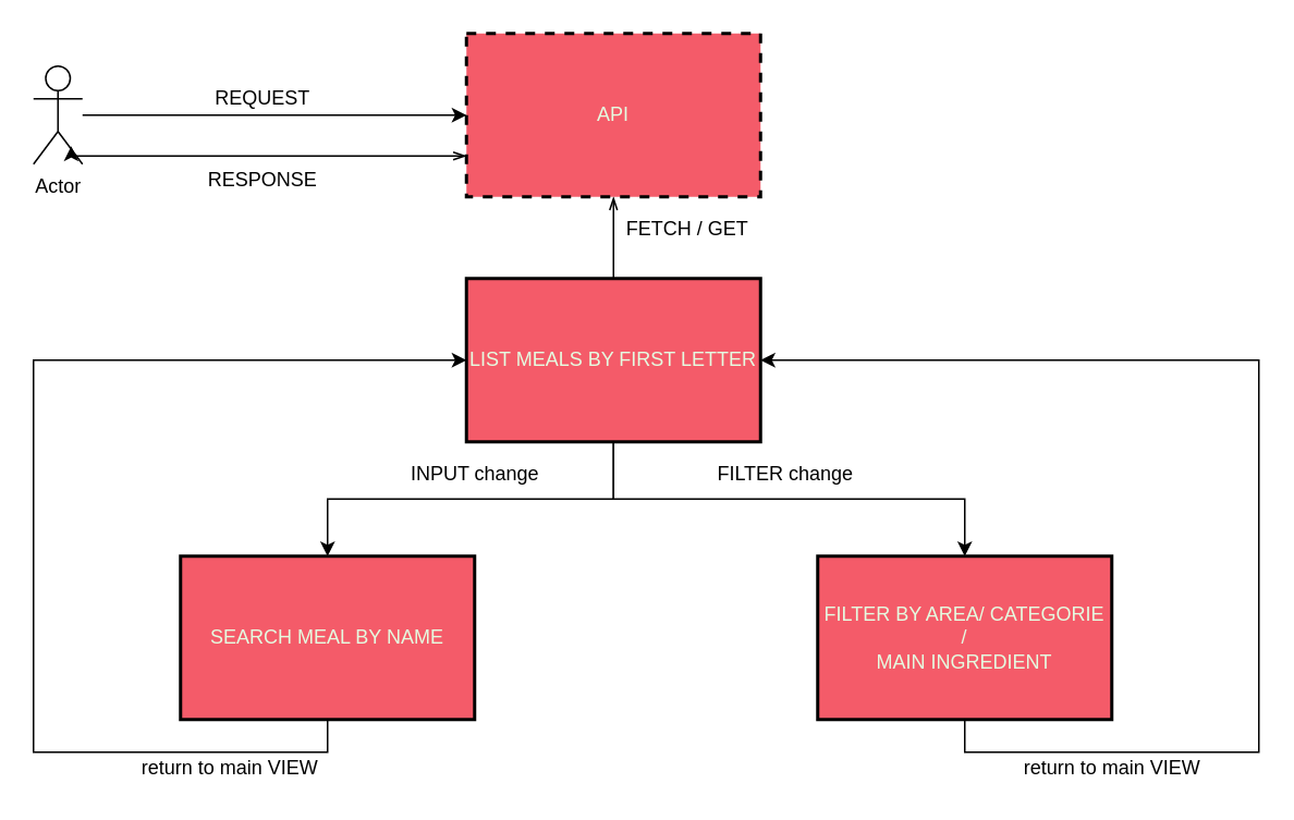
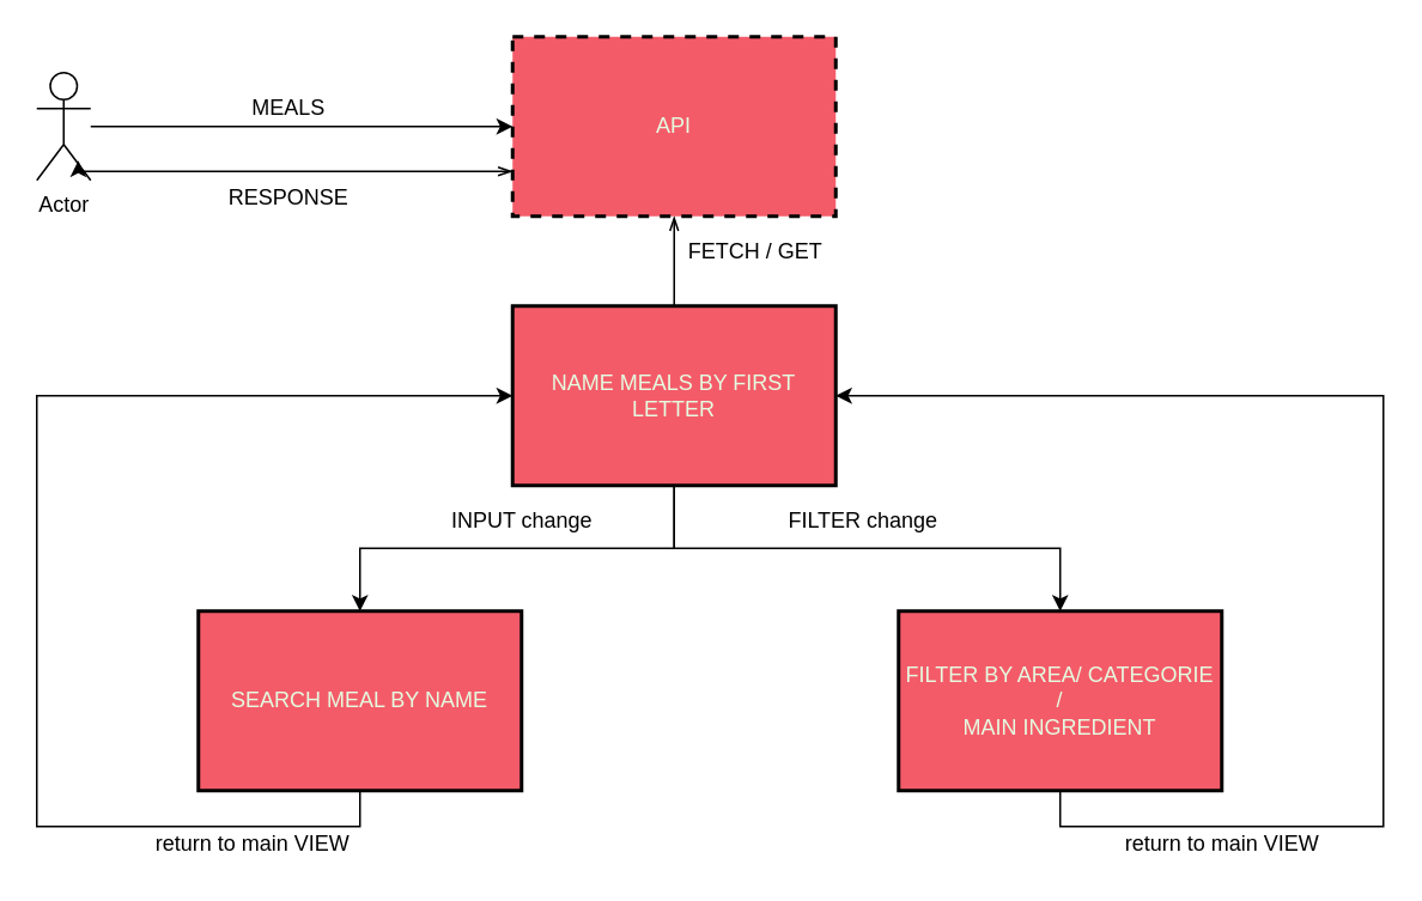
  <mxCell id="0" />
  <mxCell id="1" parent="0" />
  <mxCell id="2" style="edgeStyle=orthogonalEdgeStyle;rounded=0;orthogonalLoop=1;jettySize=auto;html=1;entryX=0.5;entryY=0;entryDx=0;entryDy=0;startArrow=openThin;startFill=0;endArrow=none;" parent="1" source="4" target="7" edge="1"><mxGeometry relative="1" as="geometry" /></mxCell>
  <mxCell id="3" style="edgeStyle=orthogonalEdgeStyle;rounded=0;orthogonalLoop=1;jettySize=auto;html=1;exitX=0;exitY=0.75;exitDx=0;exitDy=0;entryX=0.771;entryY=0.818;entryDx=0;entryDy=0;entryPerimeter=0;startArrow=openThin;startFill=0;" parent="1" source="4" target="18" edge="1"><mxGeometry relative="1" as="geometry"><Array as="points"><mxPoint x="43" y="95" /></Array></mxGeometry></mxCell>
  <mxCell id="4" value="API" style="rounded=1;whiteSpace=wrap;html=1;absoluteArcSize=1;arcSize=0;strokeWidth=2;sketch=0;fontColor=#E4FDE1;fillColor=#F45B69;dashed=1;" parent="1" vertex="1"><mxGeometry x="285" y="20" width="180" height="100" as="geometry" /></mxCell>
  <mxCell id="5" style="edgeStyle=orthogonalEdgeStyle;rounded=0;orthogonalLoop=1;jettySize=auto;html=1;entryX=0.5;entryY=0;entryDx=0;entryDy=0;" parent="1" source="7" target="9" edge="1"><mxGeometry relative="1" as="geometry" /></mxCell>
  <mxCell id="6" style="edgeStyle=orthogonalEdgeStyle;rounded=0;orthogonalLoop=1;jettySize=auto;html=1;entryX=0.5;entryY=0;entryDx=0;entryDy=0;exitX=0.5;exitY=1;exitDx=0;exitDy=0;" parent="1" source="7" target="11" edge="1"><mxGeometry relative="1" as="geometry" /></mxCell>
- <mxCell id="7" value="LIST MEALS BY FIRST LETTER" style="rounded=1;whiteSpace=wrap;html=1;absoluteArcSize=1;arcSize=0;strokeWidth=2;sketch=0;fontColor=#E4FDE1;fillColor=#F45B69;" parent="1" vertex="1"><mxGeometry x="285" y="170" width="180" height="100" as="geometry" /></mxCell>
+ <mxCell id="7" value="NAME MEALS BY FIRST LETTER" style="rounded=1;whiteSpace=wrap;html=1;absoluteArcSize=1;arcSize=0;strokeWidth=2;sketch=0;fontColor=#E4FDE1;fillColor=#F45B69;" parent="1" vertex="1"><mxGeometry x="285" y="170" width="180" height="100" as="geometry" /></mxCell>
  <mxCell id="8" style="edgeStyle=orthogonalEdgeStyle;rounded=0;orthogonalLoop=1;jettySize=auto;html=1;exitX=0.5;exitY=1;exitDx=0;exitDy=0;entryX=0;entryY=0.5;entryDx=0;entryDy=0;" parent="1" source="9" target="7" edge="1"><mxGeometry relative="1" as="geometry"><Array as="points"><mxPoint x="200" y="460" /><mxPoint x="20" y="460" /><mxPoint x="20" y="220" /></Array></mxGeometry></mxCell>
  <mxCell id="9" value="SEARCH MEAL BY NAME" style="rounded=1;whiteSpace=wrap;html=1;absoluteArcSize=1;arcSize=0;strokeWidth=2;sketch=0;fontColor=#E4FDE1;fillColor=#F45B69;" parent="1" vertex="1"><mxGeometry x="110" y="340" width="180" height="100" as="geometry" /></mxCell>
  <mxCell id="10" style="edgeStyle=orthogonalEdgeStyle;rounded=0;orthogonalLoop=1;jettySize=auto;html=1;entryX=1;entryY=0.5;entryDx=0;entryDy=0;exitX=0.5;exitY=1;exitDx=0;exitDy=0;" parent="1" source="11" target="7" edge="1"><mxGeometry relative="1" as="geometry"><Array as="points"><mxPoint x="590" y="460" /><mxPoint x="770" y="460" /><mxPoint x="770" y="220" /></Array></mxGeometry></mxCell>
  <mxCell id="11" value="FILTER BY AREA/ CATEGORIE /&lt;br&gt;MAIN INGREDIENT" style="rounded=1;whiteSpace=wrap;html=1;absoluteArcSize=1;arcSize=0;strokeWidth=2;sketch=0;fontColor=#E4FDE1;fillColor=#F45B69;" parent="1" vertex="1"><mxGeometry x="500" y="340" width="180" height="100" as="geometry" /></mxCell>
  <mxCell id="12" value="FILTER change" style="text;html=1;align=center;verticalAlign=middle;resizable=0;points=[];autosize=1;strokeColor=none;" parent="1" vertex="1"><mxGeometry x="430" y="280" width="100" height="20" as="geometry" /></mxCell>
  <mxCell id="13" value="INPUT change" style="text;html=1;align=center;verticalAlign=middle;resizable=0;points=[];autosize=1;strokeColor=none;" parent="1" vertex="1"><mxGeometry x="245" y="280" width="90" height="20" as="geometry" /></mxCell>
  <mxCell id="14" value="return to main VIEW" style="text;html=1;align=center;verticalAlign=middle;resizable=0;points=[];autosize=1;strokeColor=none;" parent="1" vertex="1"><mxGeometry x="620" y="460" width="120" height="20" as="geometry" /></mxCell>
  <mxCell id="15" value="return to main VIEW" style="text;html=1;align=center;verticalAlign=middle;resizable=0;points=[];autosize=1;strokeColor=none;" parent="1" vertex="1"><mxGeometry x="80" y="460" width="120" height="20" as="geometry" /></mxCell>
  <mxCell id="16" value="FETCH / GET" style="text;html=1;align=center;verticalAlign=middle;resizable=0;points=[];autosize=1;strokeColor=none;" parent="1" vertex="1"><mxGeometry x="375" y="130" width="90" height="20" as="geometry" /></mxCell>
  <mxCell id="17" style="edgeStyle=orthogonalEdgeStyle;rounded=0;orthogonalLoop=1;jettySize=auto;html=1;entryX=0;entryY=0.5;entryDx=0;entryDy=0;" parent="1" source="18" target="4" edge="1"><mxGeometry relative="1" as="geometry" /></mxCell>
  <mxCell id="18" value="Actor" style="shape=umlActor;verticalLabelPosition=bottom;verticalAlign=top;html=1;" parent="1" vertex="1"><mxGeometry x="20" y="40" width="30" height="60" as="geometry" /></mxCell>
- <mxCell id="19" value="REQUEST" style="text;html=1;align=center;verticalAlign=middle;resizable=0;points=[];autosize=1;strokeColor=none;" parent="1" vertex="1"><mxGeometry x="125" y="50" width="70" height="20" as="geometry" /></mxCell>
+ <mxCell id="19" value="MEALS" style="text;html=1;align=center;verticalAlign=middle;resizable=0;points=[];autosize=1;strokeColor=none;" parent="1" vertex="1"><mxGeometry x="125" y="50" width="70" height="20" as="geometry" /></mxCell>
  <mxCell id="20" value="RESPONSE" style="text;html=1;align=center;verticalAlign=middle;resizable=0;points=[];autosize=1;strokeColor=none;" parent="1" vertex="1"><mxGeometry x="120" y="100" width="80" height="20" as="geometry" /></mxCell>
